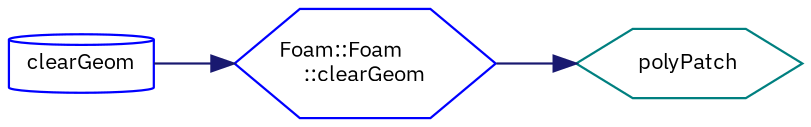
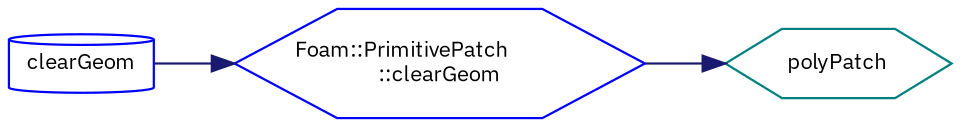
  digraph {
    fontname="IBM Plex Sans"
    rankdir=LR
    node [color=blue fillcolor=white fontname="IBM Plex Sans" fontsize=10 shape=hexagon style=filled]
    edge [color=midnightblue fontname="IBM Plex Sans" fontsize=10 labelfontname=Helvetica labelfontsize=10 style=solid]
    n1 [fontcolor=black height=0.2 label=clearGeom shape=cylinder width=0.4]
-   n2 [height=0.2 label="Foam::Foam\l::clearGeom" width=0.4]
+   n2 [height=0.2 label="Foam::PrimitivePatch\l::clearGeom" width=0.4]
    n3 [color=teal height=0.2 label=polyPatch width=0.4]
    n1 -> n2
    n2 -> n3
  }
